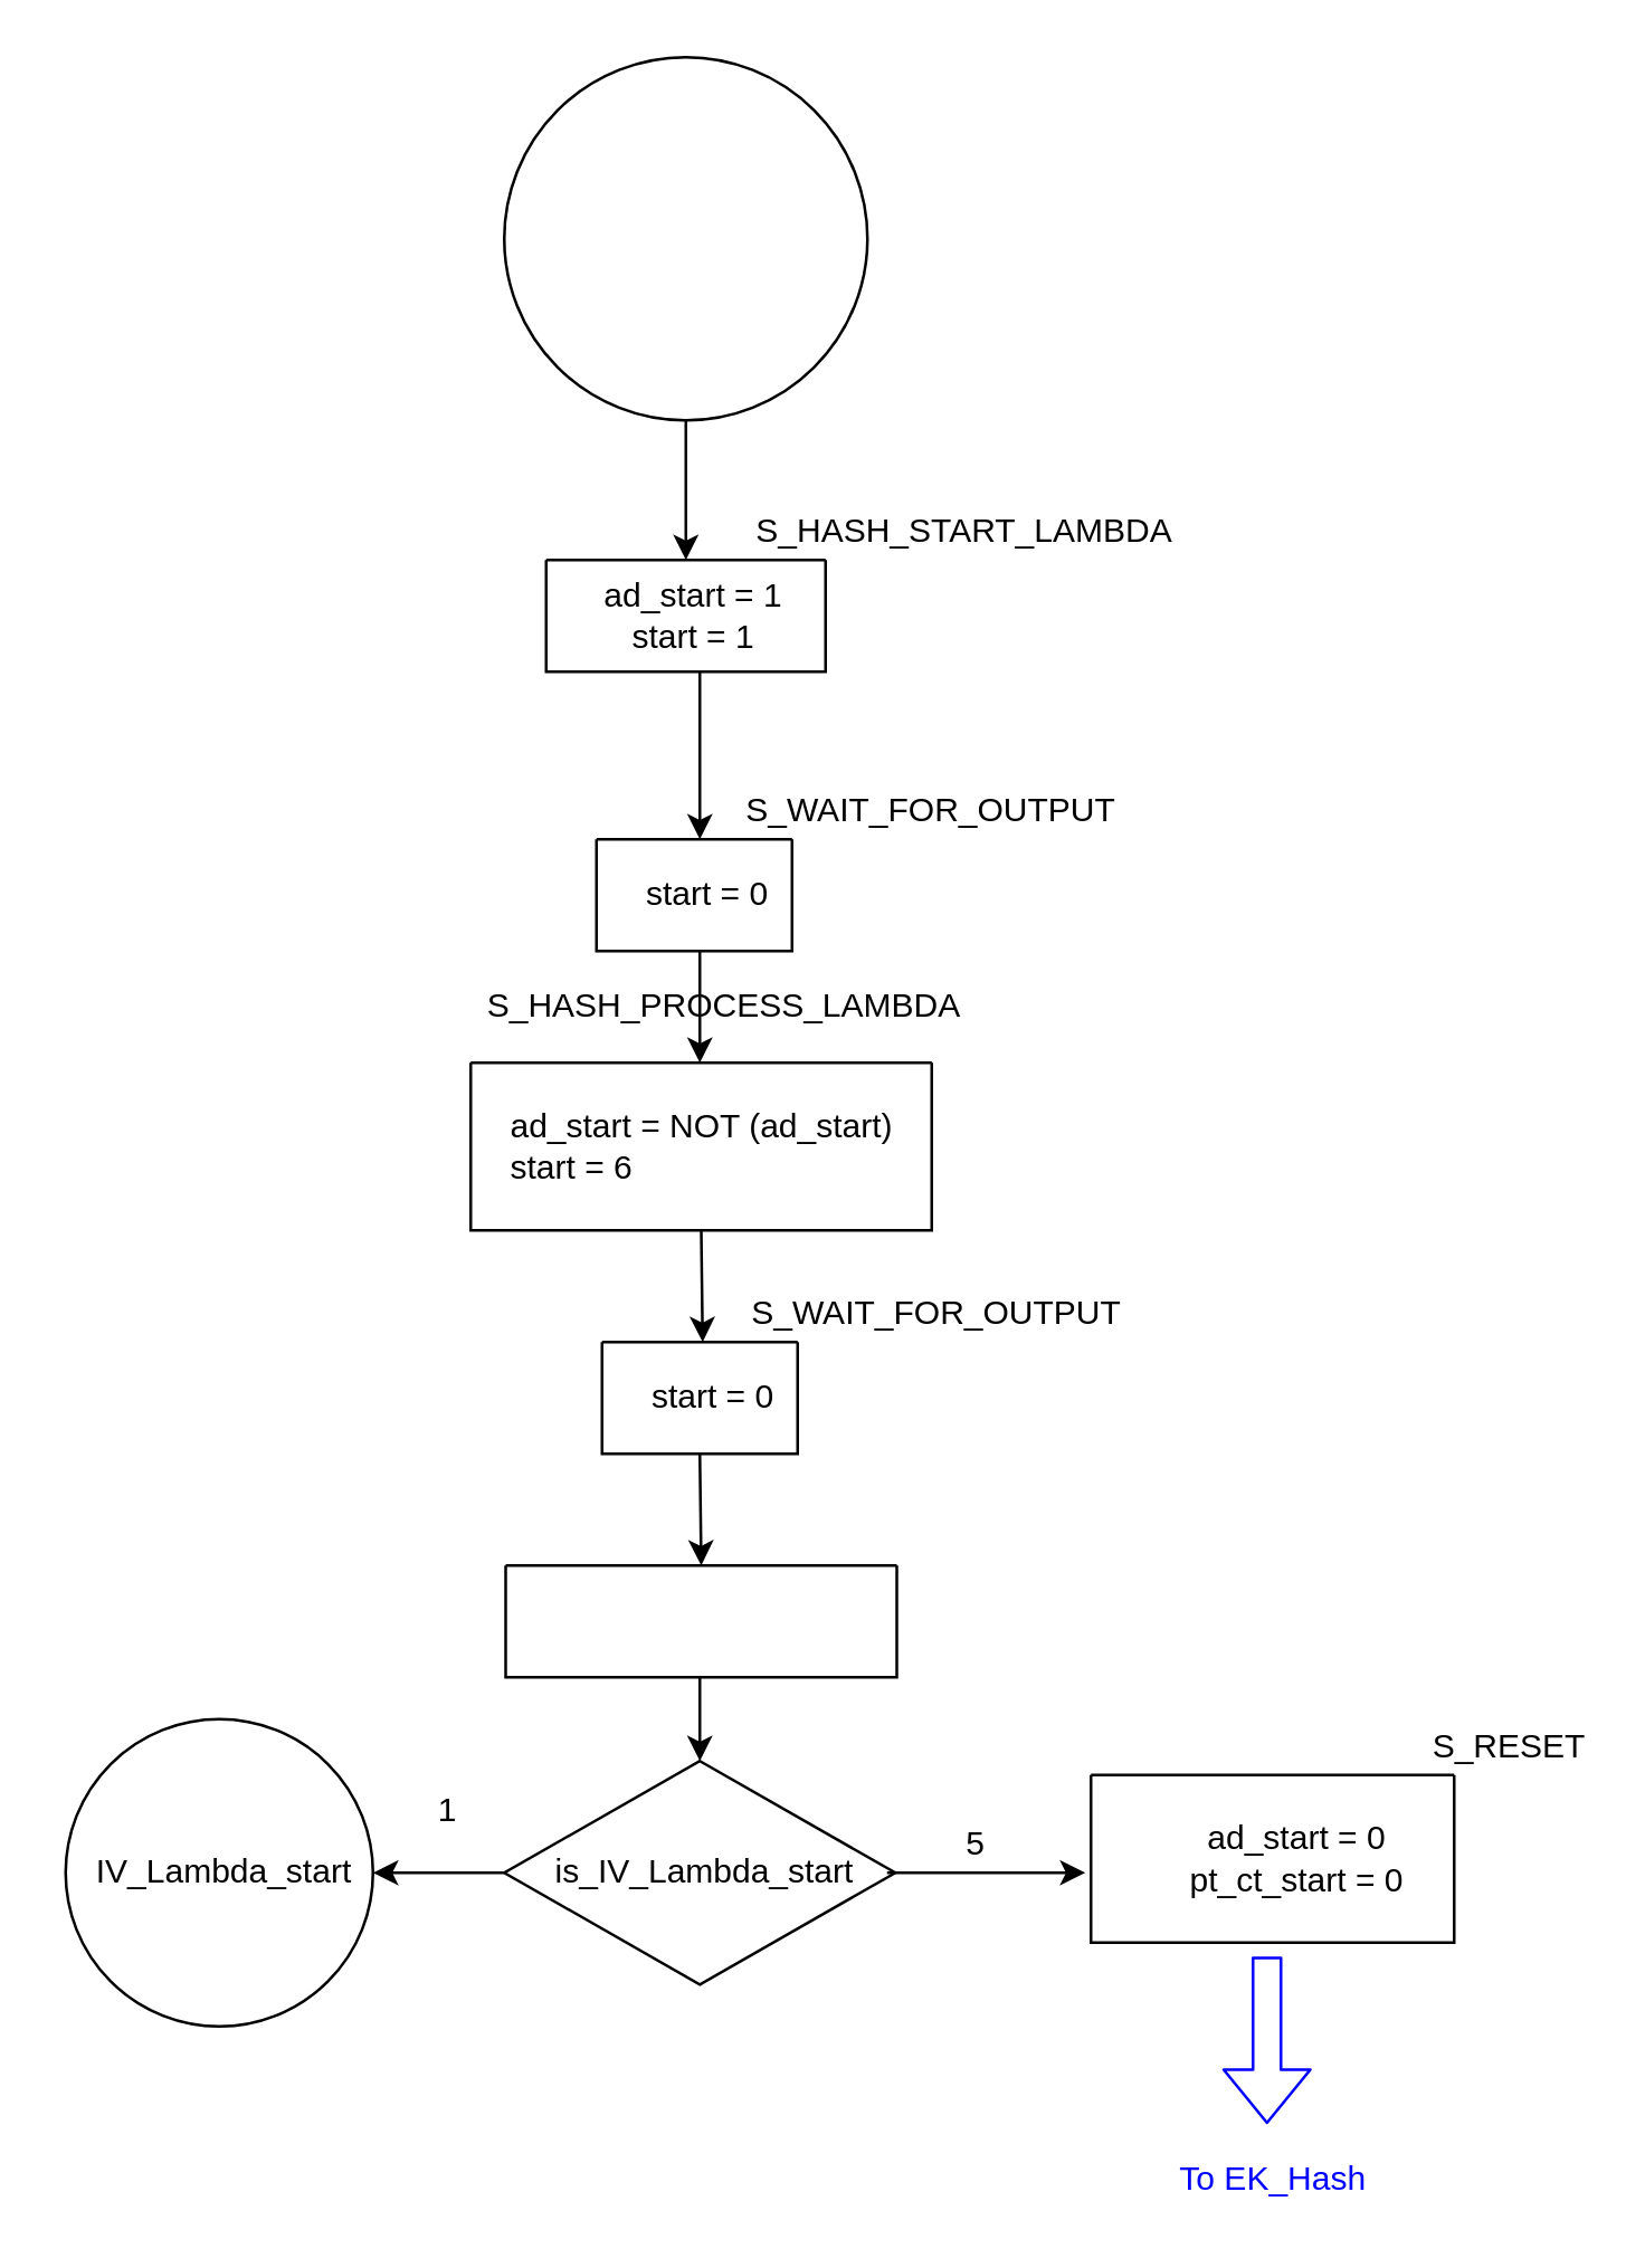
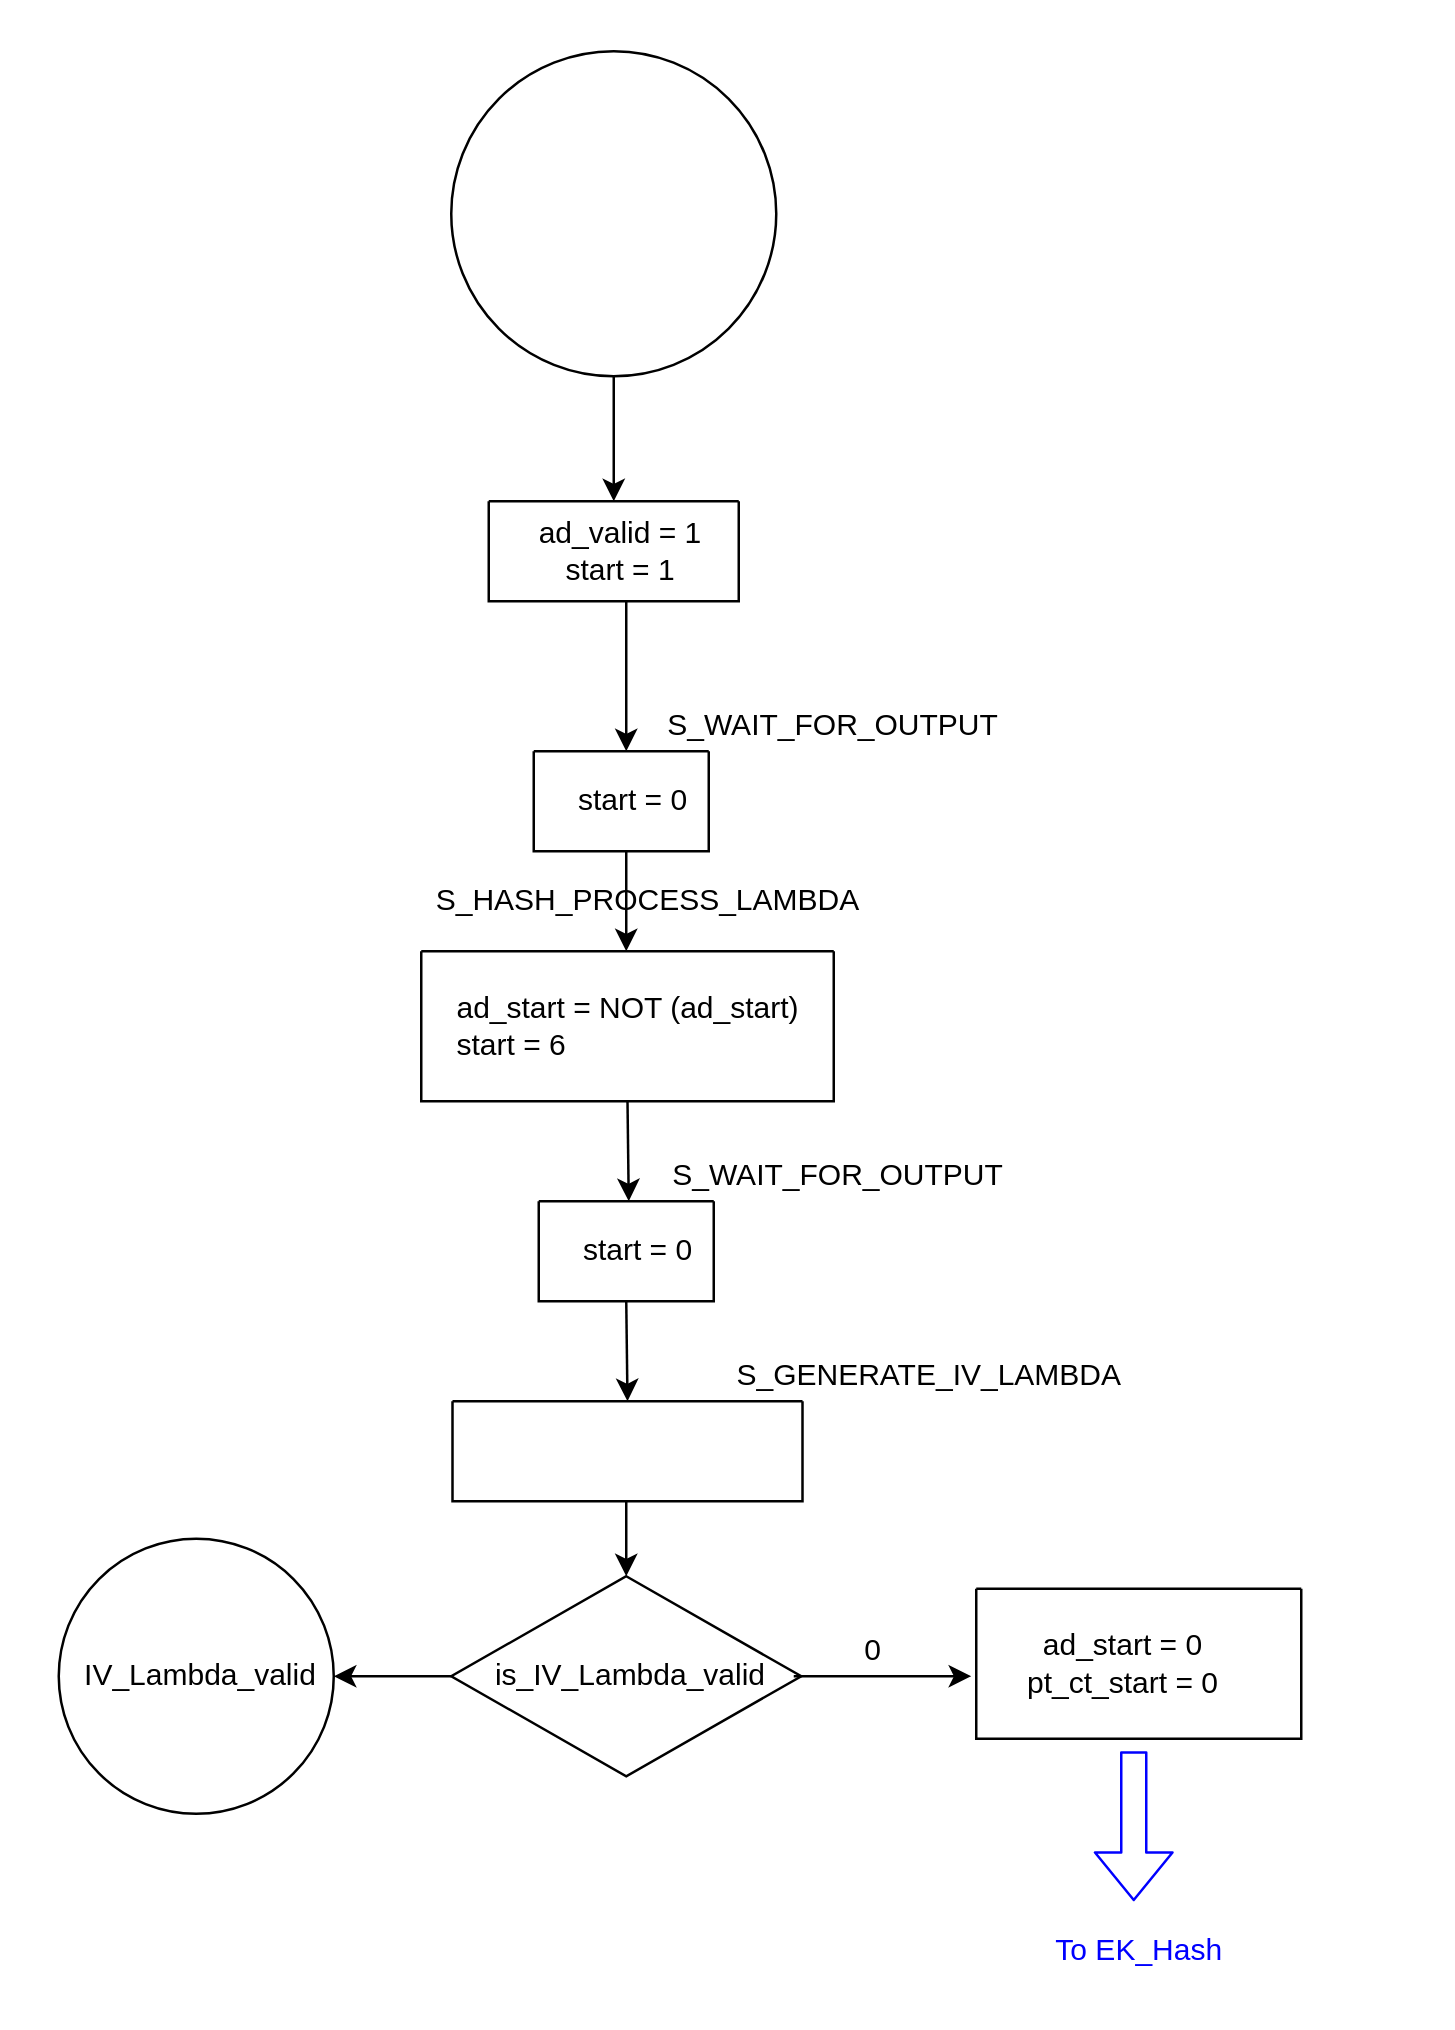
  <mxCell id="0" />
  <mxCell id="1" parent="0" />
  <mxCell id="2" value="" style="ellipse;whiteSpace=wrap;html=1;aspect=fixed;fontColor=#000000;strokeColor=#000000;fillColor=none;" vertex="1" parent="1"><mxGeometry x="180" y="20" width="130" height="130" as="geometry" /></mxCell>
  <mxCell id="3" value="" style="endArrow=classic;html=1;exitX=0.5;exitY=1;exitDx=0;exitDy=0;" edge="1" parent="1" source="2"><mxGeometry width="50" height="50" relative="1" as="geometry"><mxPoint x="240" y="290" as="sourcePoint" /><mxPoint x="245" y="200" as="targetPoint" /></mxGeometry></mxCell>
  <mxCell id="4" value="" style="swimlane;startSize=0;fillColor=none;" vertex="1" parent="1"><mxGeometry x="195" y="200" width="100" height="40" as="geometry" /></mxCell>
- <mxCell id="5" value="S_HASH_START_LAMBDA" style="text;html=1;strokeColor=none;fillColor=none;align=center;verticalAlign=middle;whiteSpace=wrap;rounded=0;" vertex="1" parent="1"><mxGeometry x="260" y="180" width="170" height="20" as="geometry" /></mxCell>
- <mxCell id="6" value="ad_start = 1&lt;br&gt;start = 1" style="text;html=1;strokeColor=none;fillColor=none;align=center;verticalAlign=middle;whiteSpace=wrap;rounded=0;" vertex="1" parent="1"><mxGeometry x="213" y="210" width="70" height="20" as="geometry" /></mxCell>
+ <mxCell id="6" value="ad_valid = 1&lt;br&gt;start = 1" style="text;html=1;strokeColor=none;fillColor=none;align=center;verticalAlign=middle;whiteSpace=wrap;rounded=0;" vertex="1" parent="1"><mxGeometry x="213" y="210" width="70" height="20" as="geometry" /></mxCell>
  <mxCell id="7" value="" style="swimlane;startSize=0;fillColor=none;" vertex="1" parent="1"><mxGeometry x="213" y="300" width="70" height="40" as="geometry" /></mxCell>
  <mxCell id="8" value="start = 0" style="text;html=1;strokeColor=none;fillColor=none;align=center;verticalAlign=middle;whiteSpace=wrap;rounded=0;" vertex="1" parent="7"><mxGeometry x="10" y="10" width="60" height="20" as="geometry" /></mxCell>
  <mxCell id="9" value="S_WAIT_FOR_OUTPUT" style="text;html=1;strokeColor=none;fillColor=none;align=center;verticalAlign=middle;whiteSpace=wrap;rounded=0;" vertex="1" parent="1"><mxGeometry x="313" y="280" width="40" height="20" as="geometry" /></mxCell>
  <mxCell id="10" value="" style="endArrow=classic;html=1;" edge="1" parent="1"><mxGeometry width="50" height="50" relative="1" as="geometry"><mxPoint x="250" y="240" as="sourcePoint" /><mxPoint x="250" y="300" as="targetPoint" /></mxGeometry></mxCell>
  <mxCell id="11" value="" style="endArrow=classic;html=1;exitX=0.5;exitY=1;exitDx=0;exitDy=0;" edge="1" parent="1"><mxGeometry width="50" height="50" relative="1" as="geometry"><mxPoint x="250" y="340" as="sourcePoint" /><mxPoint x="250" y="380" as="targetPoint" /></mxGeometry></mxCell>
  <mxCell id="12" value="" style="swimlane;startSize=0;strokeColor=#000000;fillColor=none;" vertex="1" parent="1"><mxGeometry x="168" y="380" width="165" height="60" as="geometry" /></mxCell>
  <mxCell id="13" value="&lt;div style=&quot;text-align: justify&quot;&gt;&lt;span&gt;ad_start = NOT (ad_start)&lt;/span&gt;&lt;/div&gt;&lt;div style=&quot;text-align: justify&quot;&gt;&lt;span&gt;start = 6&lt;/span&gt;&lt;/div&gt;" style="text;html=1;strokeColor=none;fillColor=none;align=center;verticalAlign=middle;whiteSpace=wrap;rounded=0;" vertex="1" parent="12"><mxGeometry x="2.5" y="10" width="160" height="40" as="geometry" /></mxCell>
  <mxCell id="14" value="S_HASH_PROCESS_LAMBDA" style="text;html=1;strokeColor=none;fillColor=none;align=center;verticalAlign=middle;whiteSpace=wrap;rounded=0;" vertex="1" parent="1"><mxGeometry x="168" y="350" width="182" height="20" as="geometry" /></mxCell>
  <mxCell id="15" value="" style="endArrow=classic;html=1;fontColor=#0000FF;exitX=0.5;exitY=1;exitDx=0;exitDy=0;" edge="1" parent="1" source="12"><mxGeometry width="50" height="50" relative="1" as="geometry"><mxPoint x="235" y="480" as="sourcePoint" /><mxPoint x="251" y="480" as="targetPoint" /></mxGeometry></mxCell>
  <mxCell id="16" value="" style="swimlane;startSize=0;fillColor=none;" vertex="1" parent="1"><mxGeometry x="215" y="480" width="70" height="40" as="geometry" /></mxCell>
  <mxCell id="17" value="start = 0" style="text;html=1;strokeColor=none;fillColor=none;align=center;verticalAlign=middle;whiteSpace=wrap;rounded=0;" vertex="1" parent="16"><mxGeometry x="10" y="10" width="60" height="20" as="geometry" /></mxCell>
  <mxCell id="18" value="S_WAIT_FOR_OUTPUT" style="text;html=1;strokeColor=none;fillColor=none;align=center;verticalAlign=middle;whiteSpace=wrap;rounded=0;" vertex="1" parent="1"><mxGeometry x="315" y="460" width="40" height="20" as="geometry" /></mxCell>
  <mxCell id="19" value="" style="swimlane;startSize=0;fontColor=#000000;strokeColor=#000000;fillColor=none;" vertex="1" parent="1"><mxGeometry x="180.5" y="560" width="140" height="40" as="geometry" /></mxCell>
+ <mxCell id="20" value="S_GENERATE_IV_LAMBDA" style="text;html=1;strokeColor=none;fillColor=none;align=center;verticalAlign=middle;whiteSpace=wrap;rounded=0;fontColor=#000000;" vertex="1" parent="1"><mxGeometry x="283" y="540" width="177" height="20" as="geometry" /></mxCell>
  <mxCell id="21" value="" style="endArrow=classic;html=1;exitX=0.5;exitY=1;exitDx=0;exitDy=0;entryX=0.5;entryY=0;entryDx=0;entryDy=0;" edge="1" parent="1" source="16" target="19"><mxGeometry width="50" height="50" relative="1" as="geometry"><mxPoint x="250" y="650" as="sourcePoint" /><mxPoint x="300" y="600" as="targetPoint" /></mxGeometry></mxCell>
- <mxCell id="22" value="is_IV_Lambda_start" style="text;html=1;strokeColor=none;fillColor=none;align=center;verticalAlign=middle;whiteSpace=wrap;rounded=0;fontColor=#000000;" vertex="1" parent="1"><mxGeometry x="180.5" y="660" width="142" height="20" as="geometry" /></mxCell>
+ <mxCell id="22" value="is_IV_Lambda_valid" style="text;html=1;strokeColor=none;fillColor=none;align=center;verticalAlign=middle;whiteSpace=wrap;rounded=0;fontColor=#000000;" vertex="1" parent="1"><mxGeometry x="180.5" y="660" width="142" height="20" as="geometry" /></mxCell>
  <mxCell id="23" value="" style="rhombus;whiteSpace=wrap;html=1;fontColor=#000000;strokeColor=#000000;fillColor=none;" vertex="1" parent="1"><mxGeometry x="180" y="630" width="140" height="80" as="geometry" /></mxCell>
  <mxCell id="24" value="" style="endArrow=classic;html=1;fontColor=#000000;strokeColor=#000000;entryX=0.5;entryY=0;entryDx=0;entryDy=0;" edge="1" parent="1" target="23"><mxGeometry width="50" height="50" relative="1" as="geometry"><mxPoint x="250" y="600" as="sourcePoint" /><mxPoint x="283" y="570" as="targetPoint" /></mxGeometry></mxCell>
  <mxCell id="25" value="" style="endArrow=classic;html=1;fontColor=#000000;strokeColor=#000000;exitX=1;exitY=0.5;exitDx=0;exitDy=0;" edge="1" parent="1"><mxGeometry width="50" height="50" relative="1" as="geometry"><mxPoint x="317" y="670" as="sourcePoint" /><mxPoint x="388" y="670" as="targetPoint" /></mxGeometry></mxCell>
  <mxCell id="26" value="" style="ellipse;whiteSpace=wrap;html=1;aspect=fixed;fontColor=#000000;strokeColor=#000000;fillColor=none;" vertex="1" parent="1"><mxGeometry x="23" y="615" width="110" height="110" as="geometry" /></mxCell>
- <mxCell id="27" value="IV_Lambda_start" style="text;html=1;strokeColor=none;fillColor=none;align=center;verticalAlign=middle;whiteSpace=wrap;rounded=0;fontColor=#000000;" vertex="1" parent="1"><mxGeometry x="20" y="660" width="120" height="20" as="geometry" /></mxCell>
+ <mxCell id="27" value="IV_Lambda_valid" style="text;html=1;strokeColor=none;fillColor=none;align=center;verticalAlign=middle;whiteSpace=wrap;rounded=0;fontColor=#000000;" vertex="1" parent="1"><mxGeometry x="20" y="660" width="120" height="20" as="geometry" /></mxCell>
  <mxCell id="28" value="" style="endArrow=classic;html=1;fontColor=#000000;strokeColor=#000000;exitX=0;exitY=0.5;exitDx=0;exitDy=0;entryX=1;entryY=0.5;entryDx=0;entryDy=0;" edge="1" parent="1" source="23" target="26"><mxGeometry width="50" height="50" relative="1" as="geometry"><mxPoint x="180" y="658" as="sourcePoint" /><mxPoint x="253" y="658" as="targetPoint" /></mxGeometry></mxCell>
- <mxCell id="29" value="1" style="text;html=1;strokeColor=none;fillColor=none;align=center;verticalAlign=middle;whiteSpace=wrap;rounded=0;" vertex="1" parent="1"><mxGeometry x="140" y="638" width="40" height="20" as="geometry" /></mxCell>
- <mxCell id="30" value="5" style="text;html=1;strokeColor=none;fillColor=none;align=center;verticalAlign=middle;whiteSpace=wrap;rounded=0;" vertex="1" parent="1"><mxGeometry x="329" y="650" width="40" height="20" as="geometry" /></mxCell>
+ <mxCell id="30" value="0" style="text;html=1;strokeColor=none;fillColor=none;align=center;verticalAlign=middle;whiteSpace=wrap;rounded=0;" vertex="1" parent="1"><mxGeometry x="329" y="650" width="40" height="20" as="geometry" /></mxCell>
  <mxCell id="31" value="" style="swimlane;startSize=0;" vertex="1" parent="1"><mxGeometry x="390" y="635" width="130" height="60" as="geometry" /></mxCell>
- <mxCell id="32" value="ad_start = 0&lt;br&gt;pt_ct_start = 0" style="text;html=1;strokeColor=none;fillColor=none;align=center;verticalAlign=middle;whiteSpace=wrap;rounded=0;" vertex="1" parent="31"><mxGeometry x="19" y="10" width="110" height="40" as="geometry" /></mxCell>
- <mxCell id="33" value="S_RESET" style="text;html=1;strokeColor=none;fillColor=none;align=center;verticalAlign=middle;whiteSpace=wrap;rounded=0;" vertex="1" parent="1"><mxGeometry x="520" y="615" width="40" height="20" as="geometry" /></mxCell>
+ <mxCell id="32" value="ad_start = 0&lt;br&gt;pt_ct_start = 0" style="text;html=1;strokeColor=none;fillColor=none;align=center;verticalAlign=middle;whiteSpace=wrap;rounded=0;" vertex="1" parent="31"><mxGeometry x="4" y="10" width="110" height="40" as="geometry" /></mxCell>
  <mxCell id="34" value="" style="shape=flexArrow;endArrow=classic;html=1;strokeColor=#0000FF;" edge="1" parent="1"><mxGeometry width="50" height="50" relative="1" as="geometry"><mxPoint x="453" y="700" as="sourcePoint" /><mxPoint x="453" y="760" as="targetPoint" /></mxGeometry></mxCell>
  <mxCell id="35" value="To EK_Hash" style="text;html=1;strokeColor=none;fillColor=none;align=center;verticalAlign=middle;whiteSpace=wrap;rounded=0;fontColor=#0000FF;" vertex="1" parent="1"><mxGeometry x="412.5" y="770" width="85" height="20" as="geometry" /></mxCell>
